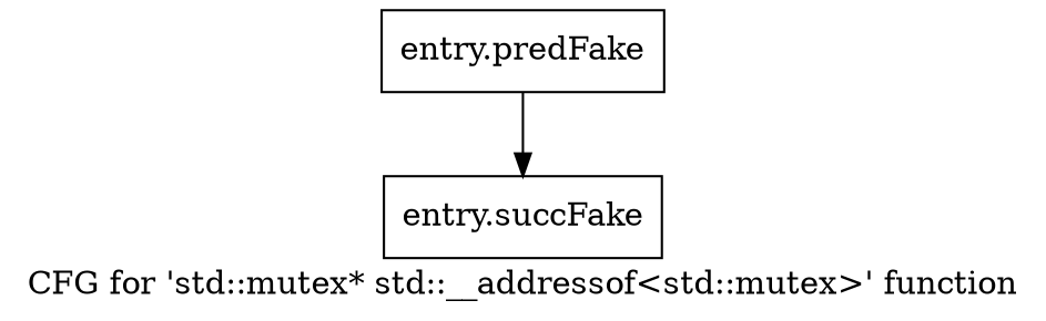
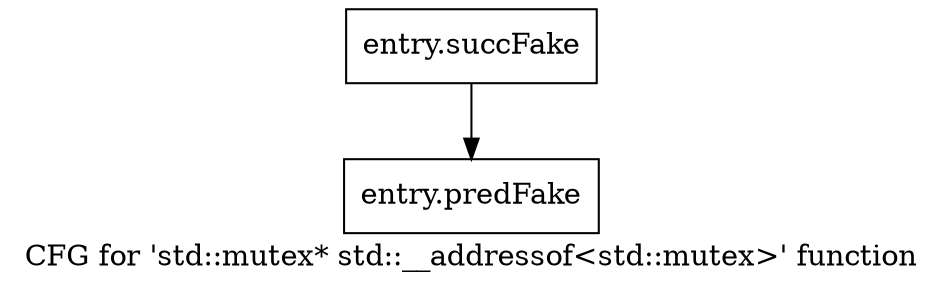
  digraph {
    label="CFG for 'std::mutex* std::__addressof\<std::mutex\>' function"
    node [shape=record]
    n1 [label="{entry.predFake}"]
    n2 [filename="/tools/Xilinx/Vitis_HLS/2023.1/tps/lnx64/gcc-8.3.0/lib/gcc/x86_64-pc-linux-gnu/8.3.0/../../../../include/c++/8.3.0/bits/move.h" label="{entry.succFake}" linenumber=48]
-   n1 -> n2 [execusionnum=4 filename="/tools/Xilinx/Vitis_HLS/2023.1/tps/lnx64/gcc-8.3.0/lib/gcc/x86_64-pc-linux-gnu/8.3.0/../../../../include/c++/8.3.0/bits/move.h"]
+   n2 -> n1 [execusionnum=4 filename="/tools/Xilinx/Vitis_HLS/2023.1/tps/lnx64/gcc-8.3.0/lib/gcc/x86_64-pc-linux-gnu/8.3.0/../../../../include/c++/8.3.0/bits/move.h"]
  }
